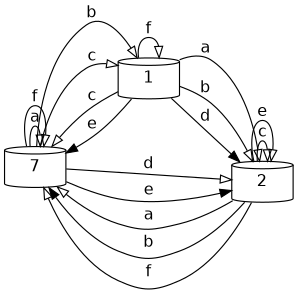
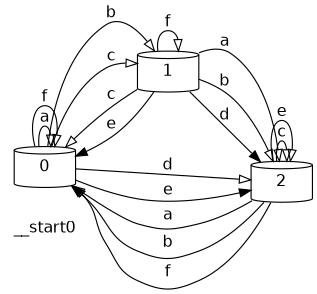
  digraph {
    fontname="DejaVu Sans"
    rankdir=LR
    node [fontname="DejaVu Sans" shape=cylinder color=black fillcolor=white style="rounded,filled"]
    edge [arrowhead=onormal fontname="DejaVu Sans"]
-   n2 [label=7]
+   __start0 [shape=none color="" fillcolor="" style=""]
+   n2 [label=0]
    n3 [label=1 style=filled]
    n4 [label=2]
    n2 -> n2 [label=a]
    n2 -> n2 [label=f]
    n2 -> n3 [label=b]
    n2 -> n3 [label=c]
    n2 -> n4 [label=d]
    n2 -> n4 [arrowhead=normal label=e]
    n3 -> n2 [label=c]
    n3 -> n2 [arrowhead=normal label=e]
    n3 -> n3 [label=f]
    n3 -> n4 [label=a]
    n3 -> n4 [label=b]
    n3 -> n4 [arrowhead=normal label=d]
    n4 -> n2 [label=a]
    n4 -> n2 [arrowhead=normal label=b]
    n4 -> n2 [label=f]
    n4 -> n4 [label=c]
    n4 -> n4 [label=e]
  }
